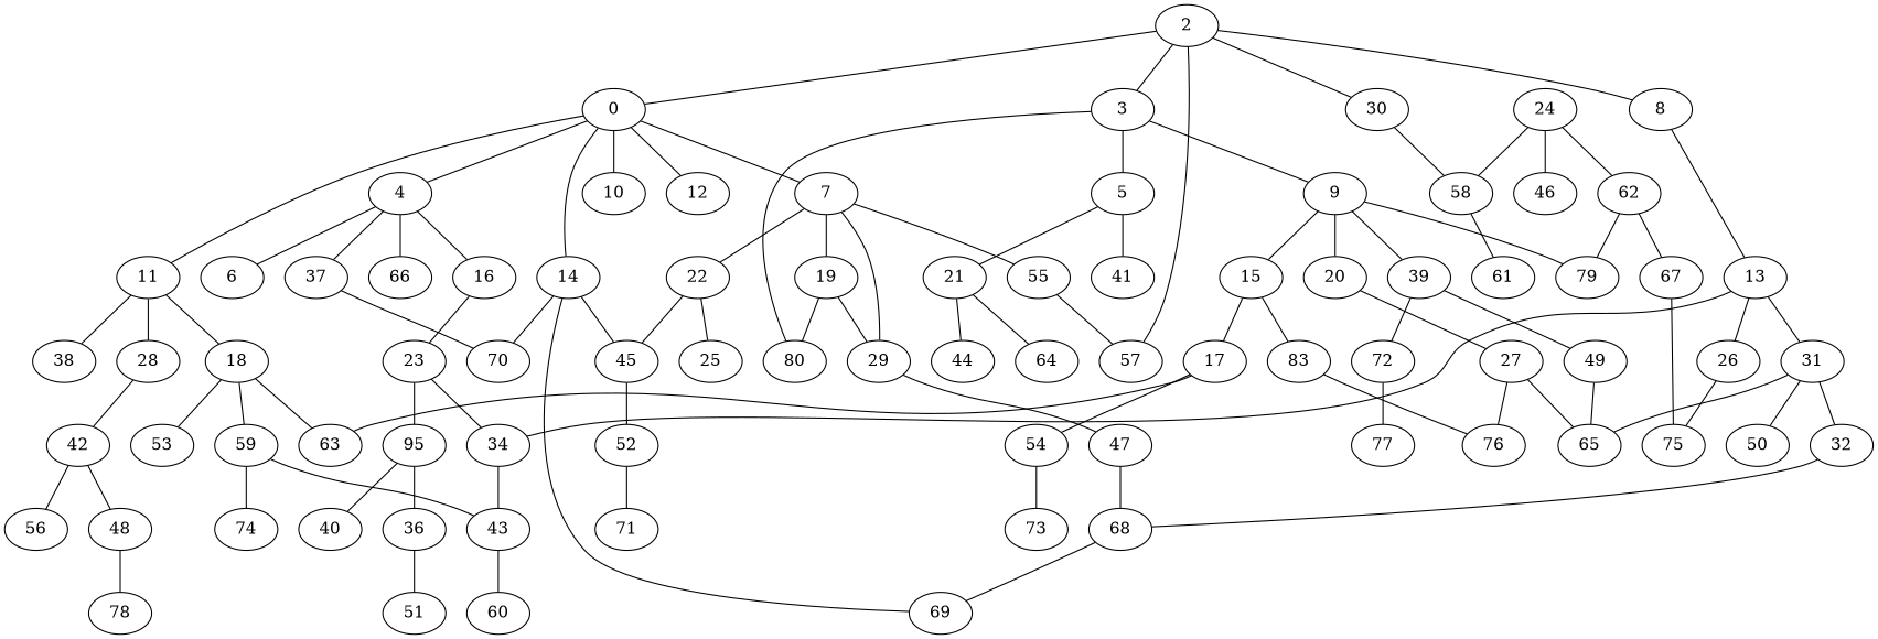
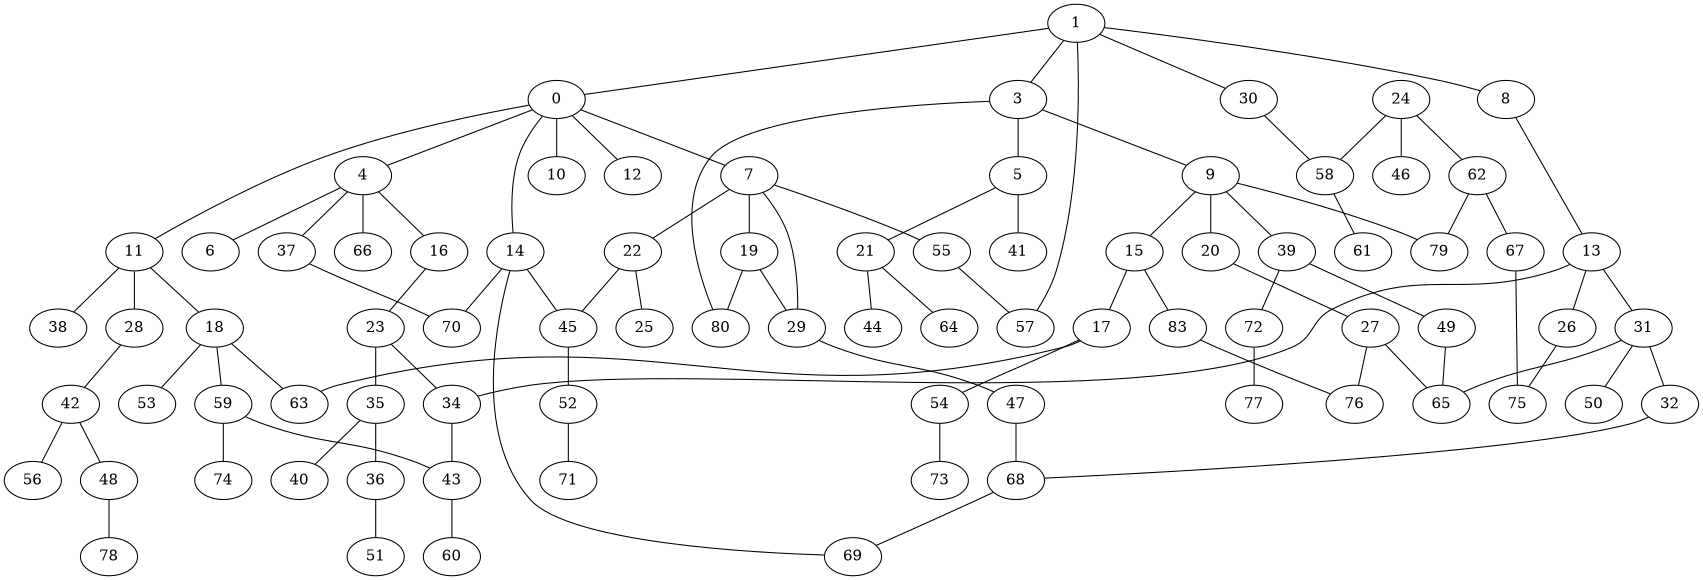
  graph {
    n1 [label=0]
-   1 [label=2]
+   1
    3
    8
    30
    57
    4
    7
    10
    11
    12
    14
    5
    9
    80
    13
    58
    6
    16
    37
    66
    19
    22
    29
    55
    18
    28
    38
    45
    69
    70
    21
    41
    15
    20
    39
    79
    26
    31
    34
    61
    23
    25
    47
    63
    53
    59
    42
    52
    44
    64
    17
    n53 [label=83]
    27
    49
    72
-   35 [label=95]
+   35
    68
    75
    65
    32
    50
    43
    54
    76
    24
    46
    62
    77
    74
    48
    56
    60
    71
    73
    36
    40
    67
    51
    78
    n1 -- 4
    n1 -- 7
    n1 -- 10
    n1 -- 11
    n1 -- 12
    n1 -- 14
    1 -- n1
    1 -- 3
    1 -- 8
    1 -- 30
    1 -- 57
    3 -- 5
    3 -- 9
    3 -- 80
    8 -- 13
    30 -- 58
    4 -- 6
    4 -- 16
    4 -- 37
    4 -- 66
    7 -- 19
    7 -- 22
    7 -- 29
    7 -- 55
    11 -- 18
    11 -- 28
    11 -- 38
    14 -- 45
    14 -- 69
    14 -- 70
    5 -- 21
    5 -- 41
    9 -- 15
    9 -- 20
    9 -- 39
    9 -- 79
    13 -- 26
    13 -- 31
    13 -- 34
    58 -- 61
    16 -- 23
    37 -- 70
    19 -- 80
    19 -- 29
    22 -- 45
    22 -- 25
    29 -- 47
    55 -- 57
    18 -- 63
    18 -- 53
    18 -- 59
    28 -- 42
    45 -- 52
    21 -- 44
    21 -- 64
    15 -- 17
    15 -- n53
    20 -- 27
    39 -- 49
    39 -- 72
    26 -- 75
    31 -- 65
    31 -- 32
    31 -- 50
    34 -- 43
    23 -- 34
    23 -- 35
    47 -- 68
    59 -- 43
    59 -- 74
    42 -- 48
    42 -- 56
    52 -- 71
    17 -- 63
    17 -- 54
    n53 -- 76
    27 -- 65
    27 -- 76
    49 -- 65
    72 -- 77
    35 -- 36
    35 -- 40
    68 -- 69
    32 -- 68
    43 -- 60
    54 -- 73
    24 -- 58
    24 -- 46
    24 -- 62
    62 -- 79
    62 -- 67
    48 -- 78
    36 -- 51
    67 -- 75
  }
